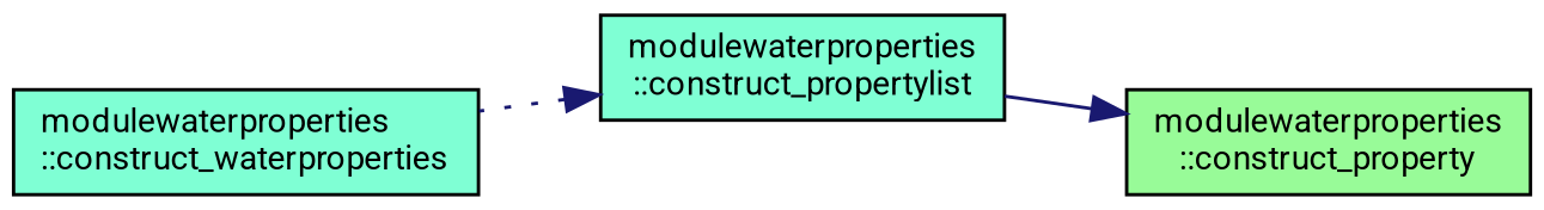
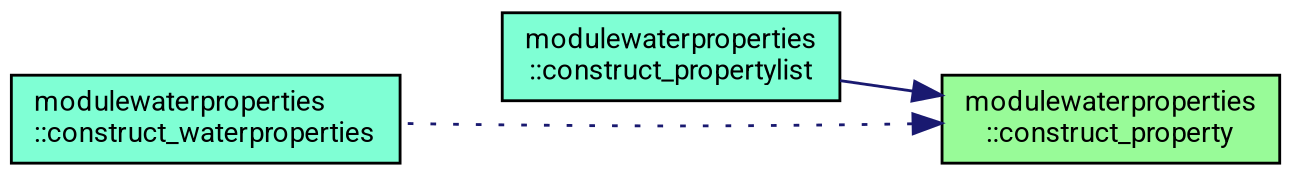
  digraph {
    fontname=Roboto
    rankdir=RL
    node [color=black fillcolor=aquamarine fontname=Roboto fontsize=10 shape=record style=filled]
    edge [color=midnightblue dir=back fontname=Roboto fontsize=10 labelfontname=Helvetica labelfontsize=10]
    n1 [fillcolor=palegreen height=0.2 label="modulewaterproperties\l::construct_property" width=0.4]
    n2 [height=0.2 label="modulewaterproperties\l::construct_propertylist" width=0.4]
    n3 [height=0.2 label="modulewaterproperties\l::construct_waterproperties" width=0.4]
    n1 -> n2 [style=solid]
-   n2 -> n3 [style=dotted]
+   n1 -> n3 [style=dotted]
  }
